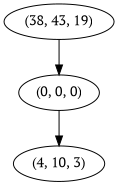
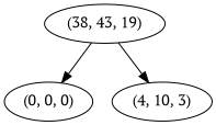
  digraph {
    fontname="PT Serif"
    node [fontname="PT Serif"]
    edge [fontname="PT Serif"]
    "(0, 0, 0)"
    "(4, 10, 3)"
    "(38, 43, 19)"
-   "(0, 0, 0)" -> "(4, 10, 3)"
+   "(38, 43, 19)" -> "(4, 10, 3)"
    "(38, 43, 19)" -> "(0, 0, 0)"
  }
